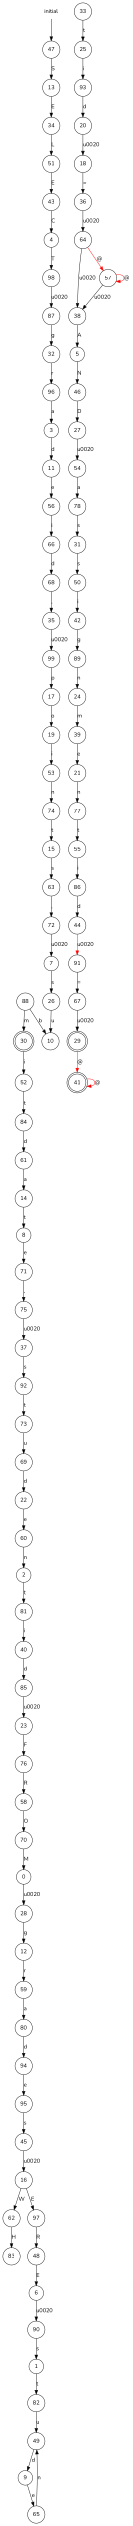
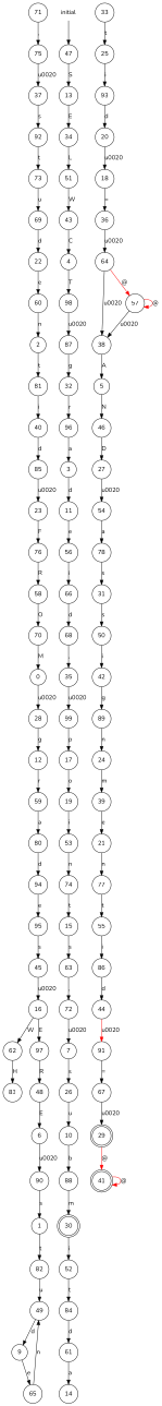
  digraph {
    fontname=Nunito
    rankdir=TB
    node [fontname=Nunito shape=circle]
    edge [fontname=Nunito]
    0
    28
    12
    59
    1
    82
    49
    9
    2
    81
    40
    85
    3
    11
    56
    66
    4
    98
    87
    32
    5
    46
    27
    54
    6
    90
    7
    26
    10
    88
-   8
    71
    75
    37
    65
    33
    25
    30 [shape=doublecircle]
    52
    68
    80
    94
    13
    34
    51
    43
    14
    15
    63
    72
    16
    62
    97
    83
    17
    19
    53
    74
    18
    36
    64
    38
    57
    20
    21
    77
    55
    86
    22
    60
    23
    76
    58
    70
    24
    39
    93
    78
    31
    29 [shape=doublecircle]
    41 [shape=doublecircle]
    84
    61
    50
    42
    89
    96
    n88 [label=99]
    35
    92
    73
    69
    44
    91
    67
    45
    47
    initial [shape=plaintext]
    48
    95
    0 -> 28 [label="\u0020"]
    28 -> 12 [label=g]
    12 -> 59 [label=r]
    59 -> 80 [label=a]
    1 -> 82 [label=t]
    82 -> 49 [label=u]
    49 -> 9 [label=d]
    9 -> 65 [label=e]
    2 -> 81 [label=t]
    81 -> 40 [label=i]
    40 -> 85 [label=d]
    85 -> 23 [label="\u0020"]
    3 -> 11 [label=d]
    11 -> 56 [label=e]
    56 -> 66 [label=i]
    66 -> 68 [label=d]
    4 -> 98 [label=T]
    98 -> 87 [label="\u0020"]
    87 -> 32 [label=g]
    32 -> 96 [label=r]
    5 -> 46 [label=N]
    46 -> 27 [label=D]
    27 -> 54 [label="\u0020"]
    54 -> 78 [label=a]
    6 -> 90 [label="\u0020"]
    90 -> 1 [label=s]
    7 -> 26 [label=s]
    26 -> 10 [label=u]
-   88 -> 10 [label=b]
+   10 -> 88 [label=b]
    88 -> 30 [label=m]
-   8 -> 71 [label=e]
    71 -> 75 [label=","]
    75 -> 37 [label="\u0020"]
    37 -> 92 [label=s]
    65 -> 49 [label=n]
    33 -> 25 [label=t]
    25 -> 93 [label=i]
    30 -> 52 [label=i]
    52 -> 84 [label=t]
    68 -> 35 [label=","]
    80 -> 94 [label=d]
    94 -> 95 [label=e]
    13 -> 34 [label=E]
    34 -> 51 [label=L]
-   51 -> 43 [label=E]
+   51 -> 43 [label=W]
    43 -> 4 [label=C]
-   14 -> 8 [label=t]
    15 -> 63 [label=s]
    63 -> 72 [label=","]
    72 -> 7 [label="\u0020"]
    16 -> 62 [label=W]
    16 -> 97 [label=E]
    62 -> 83 [label=H]
    97 -> 48 [label=R]
    17 -> 19 [label=o]
    19 -> 53 [label=i]
    53 -> 74 [label=n]
    74 -> 15 [label=t]
    18 -> 36 [label="="]
    36 -> 64 [label="\u0020"]
    64 -> 38 [label="\u0020"]
    64 -> 57 [color=red label="@"]
    38 -> 5 [label=A]
    57 -> 38 [label="\u0020"]
    57 -> 57 [color=red label="@"]
    20 -> 18 [label="\u0020"]
    21 -> 77 [label=n]
    77 -> 55 [label=t]
    55 -> 86 [label=i]
    86 -> 44 [label=d]
    22 -> 60 [label=e]
    60 -> 2 [label=n]
    23 -> 76 [label=F]
    76 -> 58 [label=R]
    58 -> 70 [label=O]
    70 -> 0 [label=M]
    24 -> 39 [label=m]
    39 -> 21 [label=e]
    93 -> 20 [label=d]
    78 -> 31 [label=s]
    31 -> 50 [label=s]
    29 -> 41 [color=red label="@"]
    41 -> 41 [color=red label="@"]
    84 -> 61 [label=d]
    61 -> 14 [label=a]
    50 -> 42 [label=i]
    42 -> 89 [label=g]
    89 -> 24 [label=n]
    96 -> 3 [label=a]
    n88 -> 17 [label=p]
    35 -> n88 [label="\u0020"]
    92 -> 73 [label=t]
    73 -> 69 [label=u]
    69 -> 22 [label=d]
    44 -> 91 [color=red label="\u0020"]
    91 -> 67 [label="="]
    67 -> 29 [label="\u0020"]
    45 -> 16 [label="\u0020"]
    47 -> 13 [label=S]
    initial -> 47
    48 -> 6 [label=E]
    95 -> 45 [label=s]
  }
